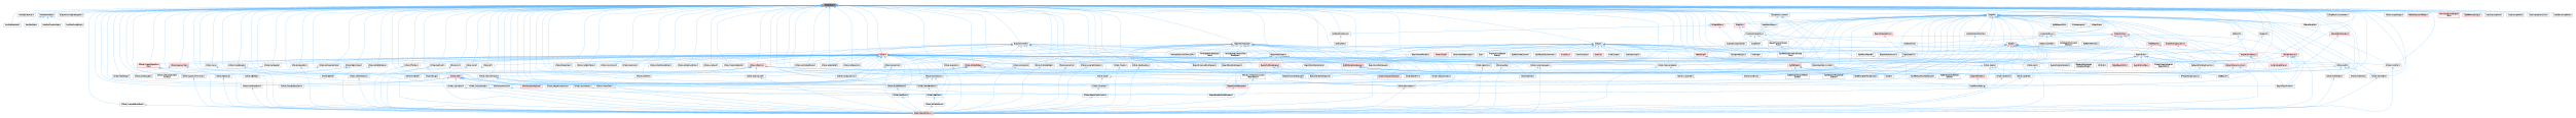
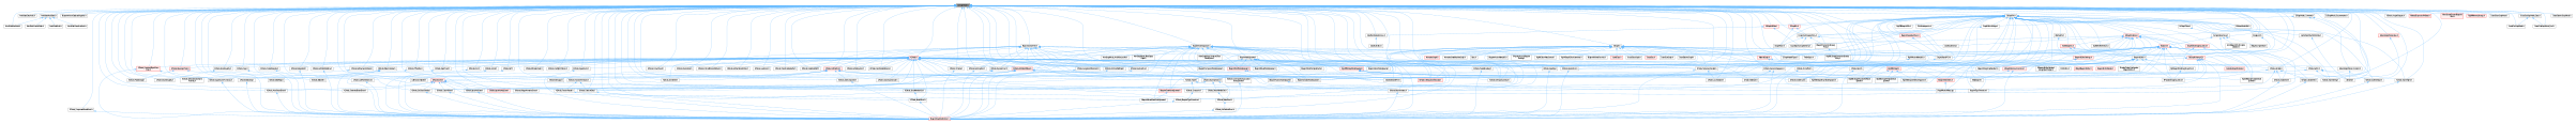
  digraph {
    fontname="Roboto Condensed"
    node [color=grey40 fillcolor=white fontname="Roboto Condensed" fontsize=10 shape=box style=filled]
    edge [color=steelblue1 dir=back fontname="Roboto Condensed" fontsize=10 labelfontname=Helvetica labelfontsize=10 style=solid]
    n1 [color=gray40 fillcolor=grey60 fontcolor=black height=0.2 label="EdGraphNode.h" width=0.4]
    n2 [height=0.2 label="AnimStateAliasNode.h" width=0.4]
    n3 [height=0.2 label="AnimStateEntryNode.h" width=0.4]
    n4 [height=0.2 label="AnimStateNodeBase.h" width=0.4]
    n5 [height=0.2 label="BlueprintActionDatabaseRegistrar.h" width=0.4]
    n6 [height=0.2 label="BlueprintActionFilter.h" width=0.4]
    n7 [height=0.2 label="BlueprintNodeSpawner.h" width=0.4]
    n8 [height=0.2 label="BlueprintBoundNodeSpawner.h" width=0.4]
    n9 [color=red fillcolor="#FFF0F0" height=0.2 label="K2Node.h" width=0.4]
    n10 [height=0.2 label="K2Node_AnimNodeReference.h" width=0.4]
    n11 [height=0.2 label="K2Node_AssignmentStatement.h" width=0.4]
    n12 [color=red fillcolor="#FFF0F0" height=0.2 label="K2Node_BaseAsyncTask.h" width=0.4]
    n13 [height=0.2 label="K2Node_PlayMontage.h" width=0.4]
    n14 [height=0.2 label="K2Node_BitmaskLiteral.h" width=0.4]
    n15 [height=0.2 label="K2Node_BreakStruct.h" width=0.4]
    n16 [color=red fillcolor="#FFF0F0" height=0.2 label="K2Node_CallFunction.h" width=0.4]
    n17 [height=0.2 label="CallFunctionHandler.h" width=0.4]
    n18 [height=0.2 label="K2Node_AddComponent.h" width=0.4]
    n19 [height=0.2 label="K2Node_AnimGetter.h" width=0.4]
    n20 [height=0.2 label="K2Node_CallParentFunction.h" width=0.4]
    n21 [color=red fillcolor="#FFF0F0" height=0.2 label="K2Node_GetInputAxisKeyValue.h" width=0.4]
    n22 [height=0.2 label="K2Node_GetInputAxisValue.h" width=0.4]
    n23 [height=0.2 label="K2Node_Message.h" width=0.4]
    n24 [height=0.2 label="K2Node_CastByteToEnum.h" width=0.4]
    n25 [height=0.2 label="K2Node_ClassDynamicCast.h" width=0.4]
    n26 [color=red fillcolor="#FFF0F0" height=0.2 label="K2Node_ConstructObjectFrom\lClass.h" width=0.4]
    n27 [height=0.2 label="K2Node_SpawnActorFromClass.h" width=0.4]
    n28 [height=0.2 label="K2Node_ConvertAsset.h" width=0.4]
    n29 [height=0.2 label="K2Node_Copy.h" width=0.4]
    n30 [height=0.2 label="K2Node_CreateDelegate.h" width=0.4]
    n31 [height=0.2 label="K2Node_DelegateSet.h" width=0.4]
    n32 [height=0.2 label="K2Node_DoOnceMultiInput.h" width=0.4]
    n33 [height=0.2 label="K2Node_DynamicCast.h" width=0.4]
    n34 [height=0.2 label="K2Node_EaseFunction.h" width=0.4]
    n35 [color=red fillcolor="#FFF0F0" height=0.2 label="K2Node_EditablePinBase.h" width=0.4]
    n36 [height=0.2 label="K2Node_CustomEvent.h" width=0.4]
    n37 [color=red fillcolor="#FFF0F0" height=0.2 label="K2Node_Event.h" width=0.4]
    n38 [height=0.2 label="K2Node_ActorBoundEvent.h" width=0.4]
    n39 [height=0.2 label="K2Node_ComponentBoundEvent.h" width=0.4]
    n40 [height=0.2 label="K2Node_GeneratedBoundEvent.h" width=0.4]
    n41 [height=0.2 label="K2Node_InputAxisEvent.h" width=0.4]
    n42 [color=red fillcolor="#FFF0F0" height=0.2 label="K2Node_InputAxisKeyEvent.h" width=0.4]
    n43 [height=0.2 label="K2Node_FunctionEntry.h" width=0.4]
    n44 [height=0.2 label="K2Node_FunctionTerminator.h" width=0.4]
    n45 [height=0.2 label="K2Node_FunctionResult.h" width=0.4]
    n46 [height=0.2 label="K2Node_Tunnel.h" width=0.4]
    n47 [height=0.2 label="K2Node_Composite.h" width=0.4]
    n48 [height=0.2 label="K2Node_BlueprintTypePromotion.h" width=0.4]
    n49 [height=0.2 label="K2Node_MacroInstance.h" width=0.4]
    n50 [height=0.2 label="K2Node_EnumEquality.h" width=0.4]
    n51 [height=0.2 label="K2Node_EnumInequality.h" width=0.4]
    n52 [height=0.2 label="K2Node_EnumLiteral.h" width=0.4]
    n53 [height=0.2 label="K2Node_ExecutionSequence.h" width=0.4]
    n54 [height=0.2 label="K2Node_MultiGate.h" width=0.4]
    n55 [height=0.2 label="K2Node_ForEachElementInEnum.h" width=0.4]
    n56 [height=0.2 label="K2Node_FormatText.h" width=0.4]
    n57 [height=0.2 label="K2Node_GetArrayItem.h" width=0.4]
    n58 [height=0.2 label="K2Node_GetClassDefaults.h" width=0.4]
    n59 [height=0.2 label="K2Node_GetDataTableRow.h" width=0.4]
    n60 [height=0.2 label="K2Node_GetEnumeratorName.h" width=0.4]
    n61 [height=0.2 label="K2Node_GetEnumeratorName\lAsString.h" width=0.4]
    n62 [height=0.2 label="K2Node_GetNumEnumEntries.h" width=0.4]
    n63 [height=0.2 label="K2Node_GetSubsystem.h" width=0.4]
    n64 [height=0.2 label="K2Node_IfThenElse.h" width=0.4]
    n65 [height=0.2 label="K2Node_InputAction.h" width=0.4]
    n66 [height=0.2 label="K2Node_InputKey.h" width=0.4]
    n67 [height=0.2 label="K2Node_InputTouch.h" width=0.4]
    n68 [height=0.2 label="K2Node_Knot.h" width=0.4]
    n69 [height=0.2 label="K2Node_Literal.h" width=0.4]
    n70 [height=0.2 label="K2Node_LoadAsset.h" width=0.4]
    n71 [height=0.2 label="K2Node_MakeContainer.h" width=0.4]
    n72 [height=0.2 label="K2Node_MakeArray.h" width=0.4]
    n73 [height=0.2 label="K2Node_MakeMap.h" width=0.4]
    n74 [height=0.2 label="K2Node_MakeSet.h" width=0.4]
    n75 [height=0.2 label="K2Node_MakeStruct.h" width=0.4]
    n76 [height=0.2 label="K2Node_SetFieldsInStruct.h" width=0.4]
    n77 [height=0.2 label="K2Node_Select.h" width=0.4]
    n78 [height=0.2 label="K2Node_Self.h" width=0.4]
    n79 [height=0.2 label="K2Node_SpawnActor.h" width=0.4]
    n80 [height=0.2 label="K2Node_StructMemberGet.h" width=0.4]
    n81 [height=0.2 label="K2Node_StructMemberSet.h" width=0.4]
    n82 [height=0.2 label="K2Node_StructOperation.h" width=0.4]
    n83 [height=0.2 label="K2Node_SwitchEnum.h" width=0.4]
    n84 [height=0.2 label="K2Node_SwitchInteger.h" width=0.4]
    n85 [height=0.2 label="K2Node_SwitchName.h" width=0.4]
    n86 [height=0.2 label="K2Node_SwitchString.h" width=0.4]
    n87 [height=0.2 label="K2Node_TemporaryVariable.h" width=0.4]
    n88 [height=0.2 label="K2Node_LocalVariable.h" width=0.4]
    n89 [height=0.2 label="K2Node_Timeline.h" width=0.4]
    n90 [height=0.2 label="K2Node_TransitionRuleGetter.h" width=0.4]
    n91 [height=0.2 label="K2Node_TunnelBoundary.h" width=0.4]
    n92 [height=0.2 label="K2Node_Variable.h" width=0.4]
    n93 [height=0.2 label="K2Node_VariableGet.h" width=0.4]
    n94 [height=0.2 label="K2Node_VariableSet.h" width=0.4]
    n95 [height=0.2 label="K2Node_VariableSetRef.h" width=0.4]
    n96 [height=0.2 label="BlueprintConnectionDrawing\lPolicy.h" width=0.4]
    n97 [height=0.2 label="BlueprintEditor.h" width=0.4]
    n98 [height=0.2 label="BlueprintNodeSignature.h" width=0.4]
    n99 [height=0.2 label="Breakpoint.h" width=0.4]
    n100 [height=0.2 label="CompilerResultsLog.h" width=0.4]
    n101 [height=0.2 label="EngineSharedPCH.h" width=0.4]
    n102 [height=0.2 label="ConnectionDrawingPolicy.h" width=0.4]
    n103 [height=0.2 label="DataflowSNodeFactories.h" width=0.4]
    n104 [height=0.2 label="EdGraph.h" width=0.4]
    n105 [height=0.2 label="EdGraphHandleTypes.h" width=0.4]
    n106 [color=red fillcolor="#FFF0F0" height=0.2 label="EdGraphSchema_K2.h" width=0.4]
    n107 [height=0.2 label="EdGraphNode_Comment.h" width=0.4]
    n108 [height=0.2 label="EdGraphNode_Documentation.h" width=0.4]
    n109 [height=0.2 label="EdGraphPin.h" width=0.4]
    n110 [color=red fillcolor="#FFF0F0" height=0.2 label="EdGraphSchema.h" width=0.4]
    n111 [color=red fillcolor="#FFF0F0" height=0.2 label="EdGraphUtilities.h" width=0.4]
    n112 [color=red fillcolor="#FFF0F0" height=0.2 label="SGraphPin.h" width=0.4]
    n113 [height=0.2 label="WildcardNodeUtils.h" width=0.4]
    n114 [height=0.2 label="K2Node_AssignDelegate.h" width=0.4]
    n115 [color=red fillcolor="#FFF0F0" height=0.2 label="MaterialExpressionPinBase.h" width=0.4]
    n116 [color=red fillcolor="#FFF0F0" height=0.2 label="MaterialGraphNode_Base.h" width=0.4]
    n117 [color=red fillcolor="#FFF0F0" height=0.2 label="MovieSceneDirectorBlueprint\lUtils.h" width=0.4]
    n118 [color=red fillcolor="#FFF0F0" height=0.2 label="RigVMMemoryStorage.h" width=0.4]
    n119 [height=0.2 label="SoundClassGraphNode.h" width=0.4]
    n120 [height=0.2 label="SoundCueGraphNode.h" width=0.4]
+   n121 [height=0.2 label="SoundCueGraphNode_Base.h" width=0.4]
    n122 [height=0.2 label="SoundCueGraphNode_Root.h" width=0.4]
    n123 [height=0.2 label="SoundSubmixGraphNode.h" width=0.4]
    n124 [height=0.2 label="AnimStateConduitNode.h" width=0.4]
    n125 [height=0.2 label="AnimStateNode.h" width=0.4]
    n126 [height=0.2 label="AnimStateTransitionNode.h" width=0.4]
    n127 [height=0.2 label="BlueprintActionMenuUtils.h" width=0.4]
    n128 [height=0.2 label="BlueprintComponentNodeSpawner.h" width=0.4]
    n129 [height=0.2 label="BlueprintDragDropMenuItem.h" width=0.4]
    n130 [height=0.2 label="BlueprintFunctionNodeSpawner.h" width=0.4]
    n131 [height=0.2 label="BlueprintVariableNodeSpawner.h" width=0.4]
    n132 [color=red fillcolor="#FFF0F0" height=0.2 label="RigVMEdGraphNodeSpawner.h" width=0.4]
    n133 [height=0.2 label="RigVMActionMenuUtils.h" width=0.4]
    n134 [height=0.2 label="BlueprintAssetNodeSpawner.h" width=0.4]
    n135 [color=red fillcolor="#FFF0F0" height=0.2 label="BlueprintEventNodeSpawner.h" width=0.4]
    n136 [color=red fillcolor="#FFF0F0" height=0.2 label="BlueprintFieldNodeSpawner.h" width=0.4]
    n137 [height=0.2 label="BlueprintNodeTemplateCache.h" width=0.4]
    n138 [height=0.2 label="SRigVMActionMenu.cpp" width=0.4]
    n139 [height=0.2 label="UnrealEdSharedPCH.h" width=0.4]
    n140 [height=0.2 label="K2Node_Switch.h" width=0.4]
    n141 [color=red fillcolor="#FFF0F0" height=0.2 label="BlueprintGraphDefinitions.h" width=0.4]
    n142 [height=0.2 label="K2Node_CommutativeAssociative\lBinaryOperator.h" width=0.4]
    n143 [color=red fillcolor="#FFF0F0" height=0.2 label="BlueprintEditorUtils.h" width=0.4]
    n144 [height=0.2 label="BlueprintBoundEventNodeSpawner.h" width=0.4]
    n145 [height=0.2 label="K2Node_WidgetAnimationEvent.h" width=0.4]
    n146 [height=0.2 label="RigVMEdGraphConnectionDrawing\lPolicy.h" width=0.4]
    n147 [height=0.2 label="BPVariableDragDropAction.h" width=0.4]
    n148 [color=red fillcolor="#FFF0F0" height=0.2 label="BlueprintEditorModes.h" width=0.4]
    n149 [height=0.2 label="IDisplayClusterConfigurator\lBlueprintEditor.h" width=0.4]
    n150 [height=0.2 label="MyBlueprintItemDragDropAction.h" width=0.4]
    n151 [height=0.2 label="SBlueprintEditorSelected\lDebugObjectWidget.h" width=0.4]
    n152 [height=0.2 label="SMyBlueprint.h" width=0.4]
    n153 [height=0.2 label="SSCSEditor.h" width=0.4]
    n154 [color=red fillcolor="#FFF0F0" height=0.2 label="WidgetBlueprintEditor.h" width=0.4]
    n155 [height=0.2 label="AnimGraphNode_AimOffsetLookAt.h" width=0.4]
    n156 [height=0.2 label="AnimGraphNode_BlendSpace\lPlayer.h" width=0.4]
    n157 [height=0.2 label="AnimGraphNode_RotationOffset\lBlendSpace.h" width=0.4]
    n158 [height=0.2 label="BlueprintPaletteFavorites.h" width=0.4]
    n159 [color=red fillcolor="#FFF0F0" height=0.2 label="BlueprintEditorSettings.h" width=0.4]
    n160 [height=0.2 label="AnimBlueprintPostCompile\lValidation.h" width=0.4]
    n161 [color=red fillcolor="#FFF0F0" height=0.2 label="Blueprint.h" width=0.4]
    n162 [height=0.2 label="WidgetCompilerRule.h" width=0.4]
    n163 [height=0.2 label="DataflowSchema.h" width=0.4]
    n164 [height=0.2 label="SGraphPanel.h" width=0.4]
    n165 [height=0.2 label="SoundSubmixGraphSchema.h" width=0.4]
    n166 [height=0.2 label="DataflowEditor.h" width=0.4]
    n167 [color=red fillcolor="#FFF0F0" height=0.2 label="EdGraphSchema_K2_Actions.h" width=0.4]
    n168 [color=red fillcolor="#FFF0F0" height=0.2 label="AnimationGraph.h" width=0.4]
    n169 [height=0.2 label="AnimationStateMachineGraph.h" width=0.4]
    n170 [height=0.2 label="Base.h" width=0.4]
    n171 [height=0.2 label="FindInGraph.h" width=0.4]
    n172 [height=0.2 label="IPropertyAccessBlueprint\lBinding.h" width=0.4]
    n173 [color=red fillcolor="#FFF0F0" height=0.2 label="MaterialGraph.h" width=0.4]
    n174 [color=red fillcolor="#FFF0F0" height=0.2 label="RigVMEdGraph.h" width=0.4]
    n175 [height=0.2 label="RigVMEditorMenuContext.h" width=0.4]
    n176 [height=0.2 label="RigVMGraphEditorSummoner.h" width=0.4]
    n177 [color=red fillcolor="#FFF0F0" height=0.2 label="SoundClass.h" width=0.4]
    n178 [height=0.2 label="SoundClassGraph.h" width=0.4]
    n179 [color=red fillcolor="#FFF0F0" height=0.2 label="SoundCue.h" width=0.4]
    n180 [height=0.2 label="SoundCueGraph.h" width=0.4]
    n181 [height=0.2 label="SoundSubmixGraph.h" width=0.4]
    n182 [height=0.2 label="BlueprintTypePromotion.h" width=0.4]
    n183 [color=red fillcolor="#FFF0F0" height=0.2 label="AnimationGraphSchema.h" width=0.4]
    n184 [height=0.2 label="MaterialGraphNode_Comment.h" width=0.4]
    n185 [height=0.2 label="UnrealEd.h" width=0.4]
    n186 [height=0.2 label="GraphEditorSettings.h" width=0.4]
    n187 [height=0.2 label="RigVMEdGraphEnumNodeSpawner.h" width=0.4]
    n188 [height=0.2 label="RigVMEdGraphFunctionRefNode\lSpawner.h" width=0.4]
    n189 [height=0.2 label="RigVMEdGraphTemplateNode\lSpawner.h" width=0.4]
    n190 [height=0.2 label="RigVMEdGraphUnitNodeSpawner.h" width=0.4]
    n191 [height=0.2 label="RigVMEdGraphVariableNode\lSpawner.h" width=0.4]
    n192 [color=red fillcolor="#FFF0F0" height=0.2 label="BlueprintGeneratedClass.h" width=0.4]
    n193 [color=red fillcolor="#FFF0F0" height=0.2 label="FindInBlueprints.h" width=0.4]
    n194 [color=red fillcolor="#FFF0F0" height=0.2 label="GraphEditorDragDropAction.h" width=0.4]
    n195 [height=0.2 label="RigVMFindReferences.h" width=0.4]
    n196 [height=0.2 label="EdGraphToken.h" width=0.4]
    n197 [height=0.2 label="RigVMBlueprintUtils.h" width=0.4]
    n198 [height=0.2 label="SPinValueInspector.h" width=0.4]
    n199 [height=0.2 label="UserDefinedStructEditorData.h" width=0.4]
    n200 [height=0.2 label="WatchedPin.h" width=0.4]
    n1 -> n2
    n1 -> n3
    n1 -> n4
    n1 -> n5
    n1 -> n6
    n1 -> n7
    n1 -> n8
    n1 -> n9
    n1 -> n10
    n1 -> n11
    n1 -> n12
    n1 -> n13
    n1 -> n14
    n1 -> n15
    n1 -> n16
    n1 -> n17
    n1 -> n18
    n1 -> n19
    n1 -> n20
    n1 -> n21
    n1 -> n22
    n1 -> n23
    n1 -> n24
    n1 -> n25
    n1 -> n26
    n1 -> n27
    n1 -> n28
    n1 -> n29
    n1 -> n30
    n1 -> n31
    n1 -> n32
    n1 -> n33
    n1 -> n34
    n1 -> n35
    n1 -> n36
    n1 -> n37
    n1 -> n38
    n1 -> n39
    n1 -> n40
    n1 -> n41
    n1 -> n42
    n1 -> n43
    n1 -> n44
    n1 -> n45
    n1 -> n46
    n1 -> n47
    n1 -> n48
    n1 -> n49
    n1 -> n50
    n1 -> n51
    n1 -> n52
    n1 -> n53
    n1 -> n54
    n1 -> n55
    n1 -> n56
    n1 -> n57
    n1 -> n58
    n1 -> n59
    n1 -> n60
    n1 -> n61
    n1 -> n62
    n1 -> n63
    n1 -> n64
    n1 -> n65
    n1 -> n66
    n1 -> n67
    n1 -> n68
    n1 -> n69
    n1 -> n70
    n1 -> n71
    n1 -> n72
    n1 -> n73
    n1 -> n74
    n1 -> n75
    n1 -> n76
    n1 -> n77
    n1 -> n78
    n1 -> n79
    n1 -> n80
    n1 -> n81
    n1 -> n82
    n1 -> n83
    n1 -> n84
    n1 -> n85
    n1 -> n86
    n1 -> n87
    n1 -> n88
    n1 -> n89
    n1 -> n90
    n1 -> n91
    n1 -> n92
    n1 -> n93
    n1 -> n94
    n1 -> n95
    n1 -> n96
    n1 -> n97
    n1 -> n98
    n1 -> n99
    n1 -> n100
    n1 -> n101
    n1 -> n102
    n1 -> n103
    n1 -> n104
    n1 -> n105
    n1 -> n106
    n1 -> n107
    n1 -> n108
    n1 -> n109
    n1 -> n110
    n1 -> n111
    n1 -> n112
    n1 -> n113
    n1 -> n114
    n1 -> n115
    n1 -> n116
    n1 -> n117
    n1 -> n118
    n1 -> n119
    n1 -> n120
+   n1 -> n121
    n1 -> n122
    n1 -> n123
    n4 -> n2
    n4 -> n124
    n4 -> n125
    n4 -> n126
    n6 -> n7
    n6 -> n9
    n6 -> n10
    n6 -> n16
    n6 -> n19
    n6 -> n33
    n6 -> n49
    n6 -> n57
    n6 -> n63
    n6 -> n82
    n6 -> n95
    n6 -> n127
    n6 -> n128
    n6 -> n129
    n6 -> n130
    n6 -> n131
    n6 -> n132
    n6 -> n133
    n7 -> n8
    n7 -> n128
    n7 -> n130
    n7 -> n131
    n7 -> n132
    n7 -> n134
    n7 -> n135
    n7 -> n136
    n7 -> n137
    n7 -> n138
    n9 -> n10
    n9 -> n11
    n9 -> n12
    n9 -> n14
    n9 -> n15
    n9 -> n16
    n9 -> n24
    n9 -> n25
    n9 -> n26
    n9 -> n27
    n9 -> n28
    n9 -> n29
    n9 -> n30
    n9 -> n31
    n9 -> n32
    n9 -> n33
    n9 -> n34
    n9 -> n35
    n9 -> n46
    n9 -> n49
    n9 -> n50
    n9 -> n52
    n9 -> n53
    n9 -> n55
    n9 -> n56
    n9 -> n57
    n9 -> n58
    n9 -> n59
    n9 -> n60
    n9 -> n62
    n9 -> n63
    n9 -> n64
    n9 -> n65
    n9 -> n66
    n9 -> n67
    n9 -> n68
    n9 -> n69
    n9 -> n70
    n9 -> n71
    n9 -> n75
    n9 -> n77
    n9 -> n78
    n9 -> n79
    n9 -> n80
    n9 -> n81
    n9 -> n82
    n9 -> n83
    n9 -> n87
    n9 -> n89
    n9 -> n90
    n9 -> n91
    n9 -> n92
    n9 -> n95
    n9 -> n136
    n9 -> n139
    n9 -> n140
    n11 -> n141
    n12 -> n13
    n12 -> n141
    n15 -> n141
    n16 -> n17
    n16 -> n18
    n16 -> n19
    n16 -> n20
    n16 -> n21
    n16 -> n22
    n16 -> n23
    n16 -> n142
    n18 -> n141
    n20 -> n141
    n26 -> n27
    n26 -> n141
    n27 -> n141
    n29 -> n141
    n30 -> n141
    n31 -> n141
    n32 -> n141
    n33 -> n25
    n33 -> n141
    n34 -> n141
    n35 -> n36
    n35 -> n37
    n35 -> n43
    n35 -> n44
    n35 -> n46
    n35 -> n139
    n35 -> n143
    n36 -> n141
    n37 -> n36
    n37 -> n38
    n37 -> n40
    n37 -> n41
    n37 -> n42
    n37 -> n58
    n37 -> n135
    n37 -> n144
    n37 -> n145
    n38 -> n141
    n39 -> n141
    n41 -> n141
    n43 -> n141
    n44 -> n43
    n44 -> n45
    n45 -> n141
    n46 -> n47
    n46 -> n49
    n47 -> n48
    n48 -> n141
    n49 -> n141
    n50 -> n51
    n53 -> n54
    n53 -> n141
    n56 -> n141
    n57 -> n141
    n58 -> n141
    n59 -> n141
    n60 -> n61
    n64 -> n141
    n65 -> n141
    n66 -> n141
    n67 -> n141
    n68 -> n141
    n69 -> n141
    n71 -> n72
    n71 -> n73
    n71 -> n74
    n72 -> n141
    n75 -> n76
    n76 -> n141
    n77 -> n141
    n78 -> n141
    n79 -> n141
    n80 -> n15
    n81 -> n75
    n82 -> n75
    n82 -> n80
    n82 -> n81
    n84 -> n141
    n85 -> n141
    n87 -> n88
    n87 -> n141
    n89 -> n141
    n91 -> n141
    n92 -> n82
    n92 -> n93
    n92 -> n94
    n92 -> n138
    n93 -> n141
    n94 -> n141
    n96 -> n146
    n97 -> n129
    n97 -> n147
    n97 -> n148
    n97 -> n149
    n97 -> n150
    n97 -> n151
    n97 -> n152
    n97 -> n153
    n97 -> n154
    n98 -> n7
    n98 -> n8
    n98 -> n9
    n98 -> n21
    n98 -> n22
    n98 -> n33
    n98 -> n41
    n98 -> n42
    n98 -> n49
    n98 -> n57
    n98 -> n65
    n98 -> n66
    n98 -> n87
    n98 -> n128
    n98 -> n131
    n98 -> n132
    n98 -> n134
    n98 -> n135
    n98 -> n136
    n98 -> n139
    n98 -> n141
    n98 -> n144
    n98 -> n145
    n98 -> n155
    n98 -> n156
    n98 -> n157
    n98 -> n158
    n99 -> n159
    n100 -> n48
    n100 -> n160
    n100 -> n161
    n100 -> n162
    n101 -> n139
    n102 -> n96
    n102 -> n163
    n102 -> n164
    n102 -> n165
    n103 -> n166
    n104 -> n11
    n104 -> n18
    n104 -> n21
    n104 -> n22
    n104 -> n45
    n104 -> n47
    n104 -> n49
    n104 -> n65
    n104 -> n66
    n104 -> n87
    n104 -> n101
    n104 -> n105
    n104 -> n106
    n104 -> n143
    n104 -> n152
    n104 -> n167
    n104 -> n168
    n104 -> n169
    n104 -> n170
    n104 -> n171
    n104 -> n172
    n104 -> n173
    n104 -> n174
    n104 -> n175
    n104 -> n176
    n104 -> n177
    n104 -> n178
    n104 -> n179
    n104 -> n180
    n104 -> n181
    n106 -> n139
    n106 -> n141
    n106 -> n143
    n106 -> n167
    n106 -> n182
    n106 -> n183
    n107 -> n184
    n107 -> n185
    n107 -> n186
    n109 -> n32
    n109 -> n34
    n109 -> n35
    n109 -> n46
    n109 -> n49
    n109 -> n53
    n109 -> n56
    n109 -> n77
    n109 -> n83
    n109 -> n84
    n109 -> n85
    n109 -> n86
    n109 -> n87
    n109 -> n96
    n109 -> n97
    n109 -> n100
    n109 -> n101
    n109 -> n102
    n109 -> n105
    n109 -> n106
    n109 -> n110
    n109 -> n111
    n109 -> n112
    n109 -> n113
    n109 -> n131
    n109 -> n140
    n109 -> n142
    n109 -> n152
    n109 -> n161
    n109 -> n164
    n109 -> n167
    n109 -> n171
    n109 -> n182
    n109 -> n186
    n109 -> n187
    n109 -> n188
    n109 -> n189
    n109 -> n190
    n109 -> n191
    n109 -> n192
    n109 -> n193
    n109 -> n194
    n109 -> n195
    n109 -> n196
    n109 -> n197
    n109 -> n198
    n109 -> n199
    n109 -> n200
    n110 -> n97
    n110 -> n101
    n110 -> n106
    n110 -> n127
    n110 -> n129
    n110 -> n133
    n110 -> n158
    n110 -> n163
    n110 -> n165
    n110 -> n167
    n110 -> n183
    n110 -> n193
    n110 -> n194
    n110 -> n195
    n111 -> n103
    n111 -> n165
    n112 -> n102
    n112 -> n164
    n116 -> n185
+   n121 -> n120
+   n121 -> n122
    n130 -> n182
    n132 -> n187
    n132 -> n188
    n132 -> n189
    n132 -> n190
    n132 -> n191
    n133 -> n138
    n135 -> n144
    n136 -> n130
    n136 -> n131
    n140 -> n83
    n140 -> n84
    n140 -> n85
    n140 -> n86
    n142 -> n141
    n143 -> n138
    n150 -> n147
    n159 -> n138
    n159 -> n182
    n161 -> n9
    n161 -> n43
    n161 -> n92
    n161 -> n93
    n161 -> n94
    n161 -> n97
    n161 -> n101
    n161 -> n131
    n161 -> n143
    n161 -> n147
    n161 -> n150
    n161 -> n159
    n161 -> n167
    n161 -> n187
    n161 -> n188
    n161 -> n189
    n161 -> n190
    n161 -> n191
    n167 -> n141
    n167 -> n152
    n173 -> n184
    n173 -> n185
    n174 -> n188
    n174 -> n189
    n174 -> n190
    n184 -> n185
    n186 -> n102
    n192 -> n101
    n193 -> n97
    n193 -> n159
    n194 -> n147
    n194 -> n150
    n196 -> n100
    n199 -> n185
    n200 -> n159
  }
